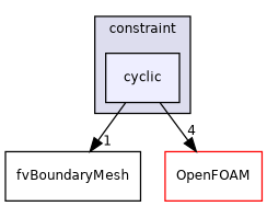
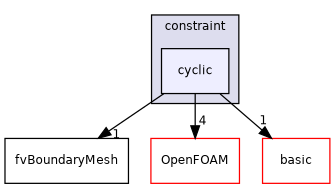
  digraph {
    compound=true
    node [fontname=Helvetica fontsize=10 shape=box]
    edge [headlabel=1 labeldistance=1.5 labelfontname=Helvetica labelfontsize=10]
    n1 [fillcolor="#eeeeff" label=cyclic pencolor=black style=filled]
    n2 [label=fvBoundaryMesh]
    n3 [color=red label=OpenFOAM]
+   n4 [color=red label=basic]
    subgraph cluster_1 {
      bgcolor="#ddddee"
      fontname=Helvetica
      fontsize=10
      label=constraint
      pencolor=black
      n1
    }
    n1 -> n2
    n1 -> n3 [headlabel=4]
+   n1 -> n4
  }
